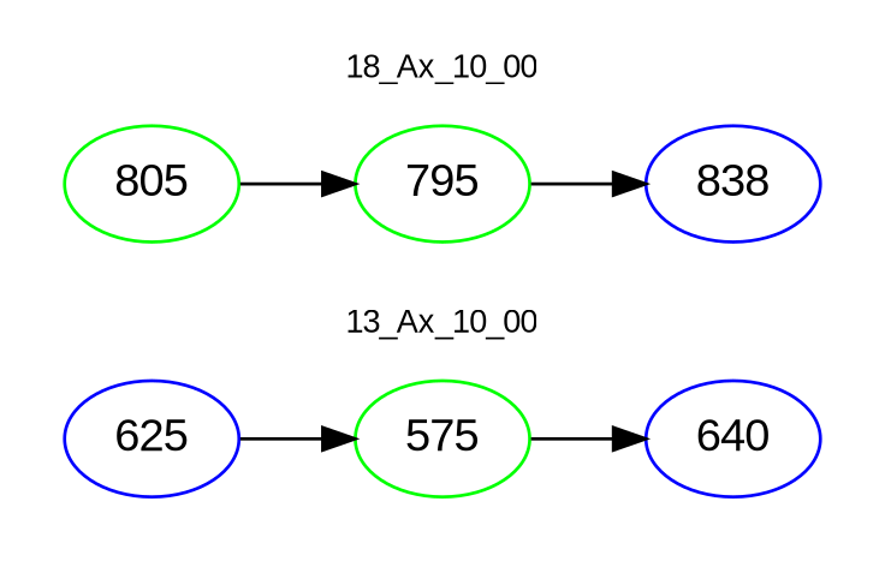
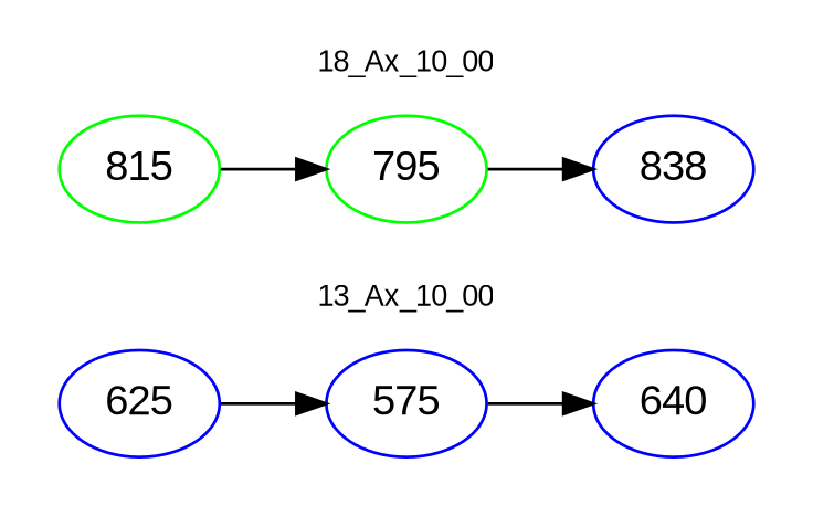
  digraph {
    fontname="Liberation Sans"
    rankdir=LR
    node [color=blue fontname="Liberation Sans"]
    edge [color=black fontname="Liberation Sans"]
    n1 [label=625]
-   n2 [color=green label=575]
+   n2 [label=575]
    n3 [label=640]
-   n4 [color=green label=805]
+   n4 [color=green label=815]
    n5 [color=green label=795]
    n6 [label=838]
    subgraph cluster_1 {
      color=white
      fontsize=10
      label="13_Ax_10_00"
      n1
      n2
      n3
    }
    subgraph cluster_2 {
      color=white
      fontsize=10
      label="18_Ax_10_00"
      n4
      n5
      n6
    }
    n1 -> n2
    n2 -> n3
    n4 -> n5
    n5 -> n6
  }
